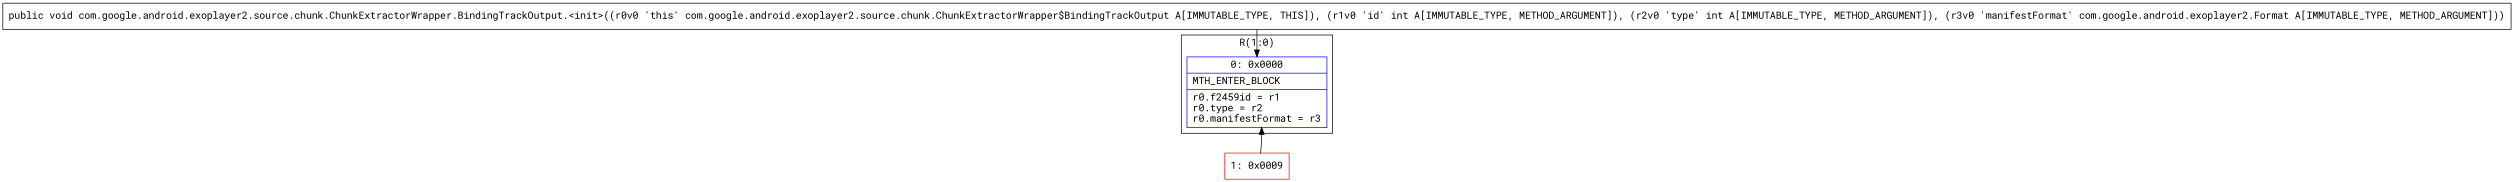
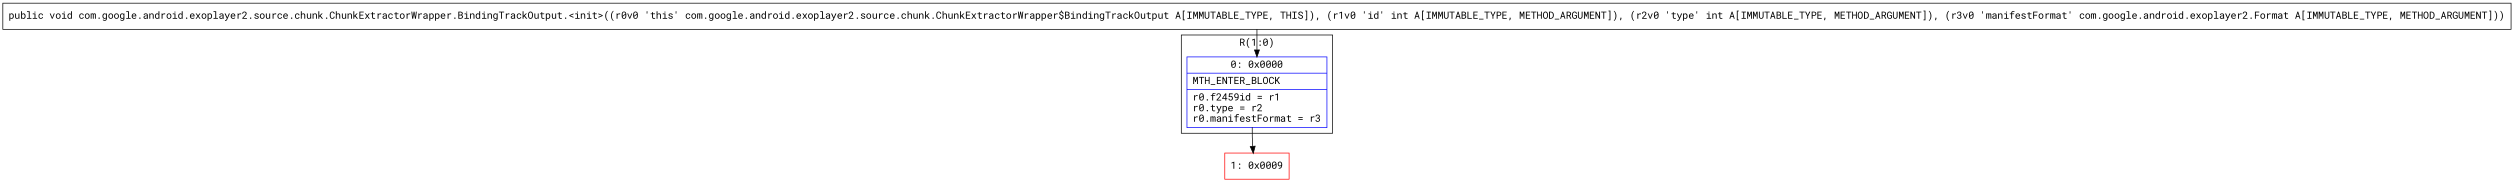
  digraph {
    fontname="Roboto Mono"
    node [shape=record fontname="Roboto Mono"]
    edge [fontname="Roboto Mono"]
    n1 [color=blue label="{0\:\ 0x0000|MTH_ENTER_BLOCK\l|r0.f2459id = r1\lr0.type = r2\lr0.manifestFormat = r3\l}"]
    n2 [color=red label="{1\:\ 0x0009}"]
    n3 [label="{public void com.google.android.exoplayer2.source.chunk.ChunkExtractorWrapper.BindingTrackOutput.\<init\>((r0v0 'this' com.google.android.exoplayer2.source.chunk.ChunkExtractorWrapper$BindingTrackOutput A[IMMUTABLE_TYPE, THIS]), (r1v0 'id' int A[IMMUTABLE_TYPE, METHOD_ARGUMENT]), (r2v0 'type' int A[IMMUTABLE_TYPE, METHOD_ARGUMENT]), (r3v0 'manifestFormat' com.google.android.exoplayer2.Format A[IMMUTABLE_TYPE, METHOD_ARGUMENT])) }"]
    subgraph cluster_1 {
      label="R(1:0)"
      n1
    }
-   n2 -> n1
+   n1 -> n2
    n3 -> n1
  }
